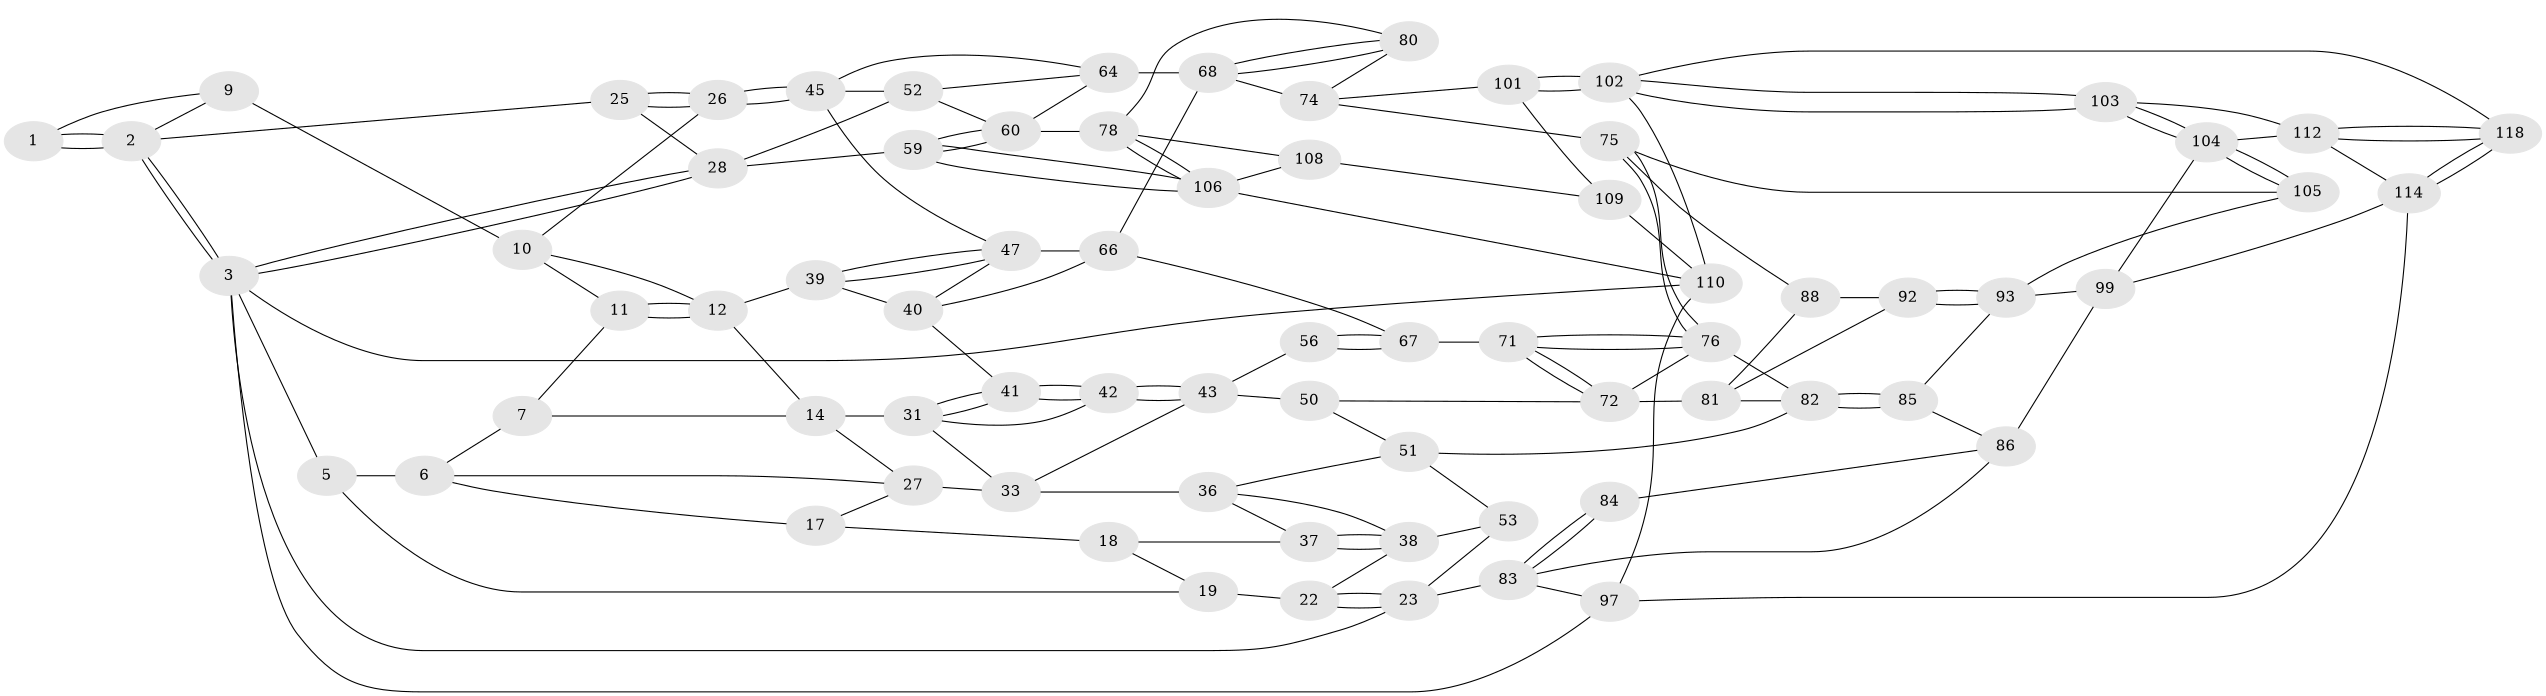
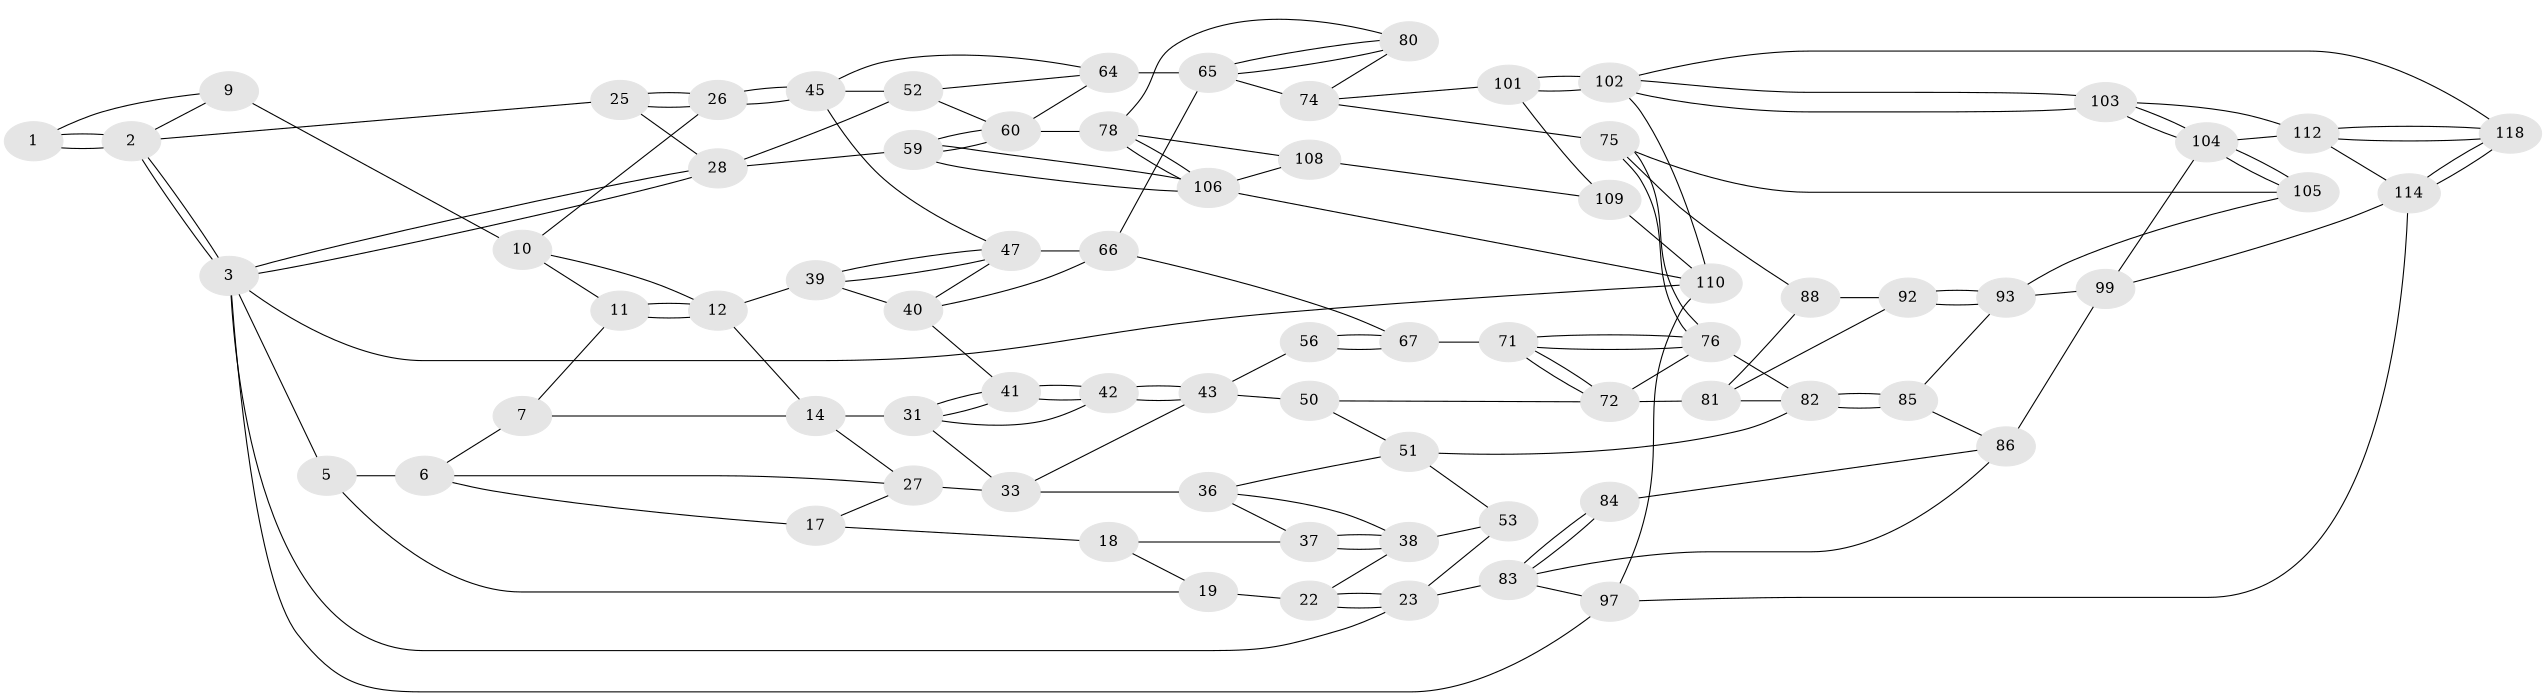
  graph {
    rankdir=LR
    node [color=gray90 style=filled]
    2 [super="+20"]
    1
    9
    3 [super="+4"]
    25
    10 [super="+24"]
    5
    23 [super="+54"]
    28 [super="+29"]
    97
    110 [super="+116"]
    26
    6 [super="+16"]
    19 [super="+21"]
    53 [super="+63"]
    83 [super="+96"]
    52 [super="+61"]
    59
    114 [super="+115"]
    7 [super="+8"]
    17
    27 [super="+30"]
    22
    11
    14 [super="+15"]
    18 [super="+34"]
    33 [super="+35"]
    12 [super="+13"]
    31 [super="+32"]
    39
    45 [super="+46"]
    40 [super="+55"]
    47 [super="+58"]
    41
    42
    37
    38 [super="+49"]
    84
    86 [super="+98"]
    64 [super="+65"]
    36 [super="+48"]
    43 [super="+44"]
    60 [super="+77"]
    106 [super="+107"]
    51 [super="+62"]
    56 [super="+57"]
    50
    82
    66
    67 [super="+70"]
    72 [super="+73"]
-   68 [super="+69"]
+   68 [super="+69" label=65]
    76 [super="+87"]
    81 [super="+89"]
    85
    78 [super="+79"]
    71
    108
    80
    74 [super="+95"]
    75 [super="+90"]
    101
    88 [super="+91"]
    92
    105
    102 [super="+117"]
    109
    93 [super="+94"]
    99 [super="+100"]
    104 [super="+111"]
    118
    112 [super="+113"]
    103
    2 -- 9
    2 -- 3
    2 -- 3
    2 -- 25
    1 -- 2
    1 -- 2
    1 -- 9
    9 -- 10
    3 -- 5
    3 -- 23
    3 -- 28
    3 -- 28
    3 -- 97
    3 -- 110
    25 -- 28
    25 -- 26
    25 -- 26
    10 -- 26
    10 -- 11
    10 -- 12
    5 -- 6
    5 -- 19
    23 -- 53
    23 -- 83
    28 -- 52
    28 -- 59
    97 -- 110
    97 -- 114
    26 -- 45
    26 -- 45
    6 -- 7
    6 -- 17
    6 -- 27
    19 -- 22
    83 -- 97
    83 -- 84
    83 -- 84
    83 -- 86
    52 -- 64
    52 -- 60
    59 -- 60
    59 -- 60
    59 -- 106
    59 -- 106
    114 -- 118
    114 -- 118
    7 -- 11
    7 -- 14
    17 -- 27
    17 -- 18
    27 -- 33
    22 -- 23
    22 -- 23
    22 -- 38
    11 -- 12
    11 -- 12
    14 -- 27
    14 -- 31
    18 -- 19 [weight=2]
    18 -- 37
    33 -- 36
    33 -- 43
    12 -- 14
    12 -- 39
    31 -- 33
    31 -- 41
    31 -- 41
    31 -- 42
    39 -- 40
    39 -- 47
    39 -- 47
    45 -- 52
    45 -- 47
    45 -- 64
    40 -- 47
    40 -- 41
    40 -- 66
    47 -- 66
    41 -- 42
    41 -- 42
    42 -- 43
    42 -- 43
    37 -- 38
    37 -- 38
    38 -- 53
    84 -- 86
    86 -- 99
    64 -- 68
    36 -- 37
    36 -- 38
    36 -- 51
    43 -- 56
    43 -- 50
    60 -- 64
    60 -- 78
    106 -- 110
    106 -- 108
    51 -- 53
    51 -- 82
    56 -- 67 [weight=2]
    56 -- 67
    50 -- 51
    50 -- 72
    82 -- 85
    82 -- 85
    66 -- 67
    66 -- 68
    67 -- 71
    72 -- 76
    72 -- 81
    68 -- 80
    68 -- 80
    68 -- 74
    76 -- 82
    81 -- 82
    81 -- 88
    81 -- 92
    85 -- 86
    85 -- 93
    78 -- 106
    78 -- 106
    78 -- 108
    78 -- 80
    71 -- 72
    71 -- 72
    71 -- 76
    71 -- 76
    108 -- 109
    74 -- 80
    74 -- 75
    74 -- 101
    75 -- 76
    75 -- 76
    75 -- 88
    75 -- 105
    101 -- 102
    101 -- 102
    101 -- 109
    88 -- 92
    92 -- 93
    92 -- 93
    102 -- 110
    102 -- 118
    102 -- 103
    102 -- 103
    109 -- 110
    93 -- 105
    93 -- 99
    99 -- 114
    99 -- 104
    104 -- 105
    104 -- 105
    104 -- 112
    112 -- 114
    112 -- 118
    112 -- 118
    103 -- 104
    103 -- 104
    103 -- 112
  }
